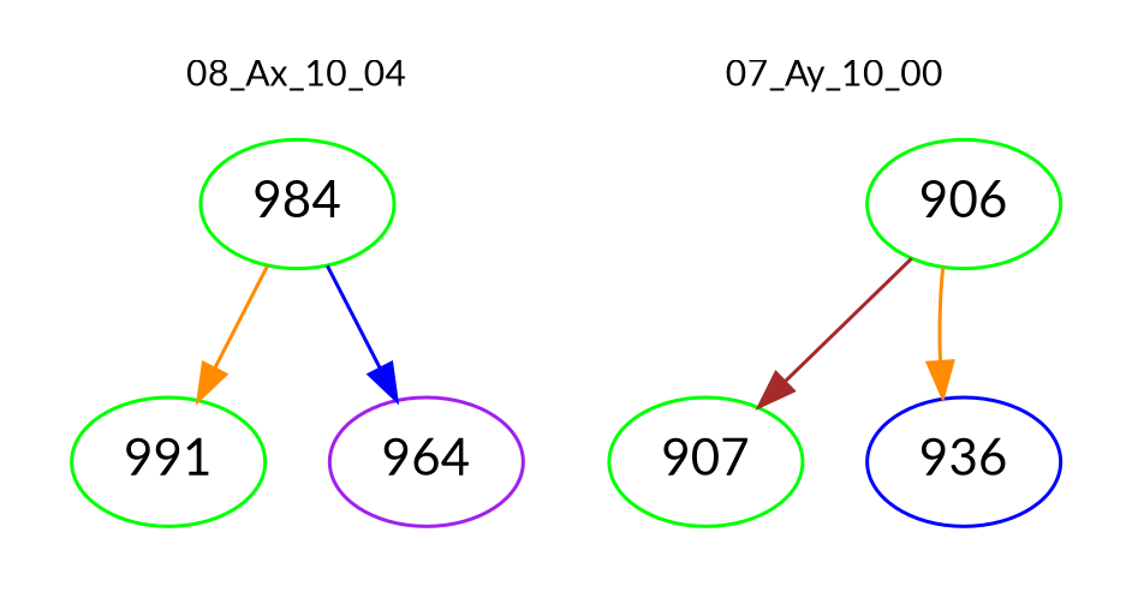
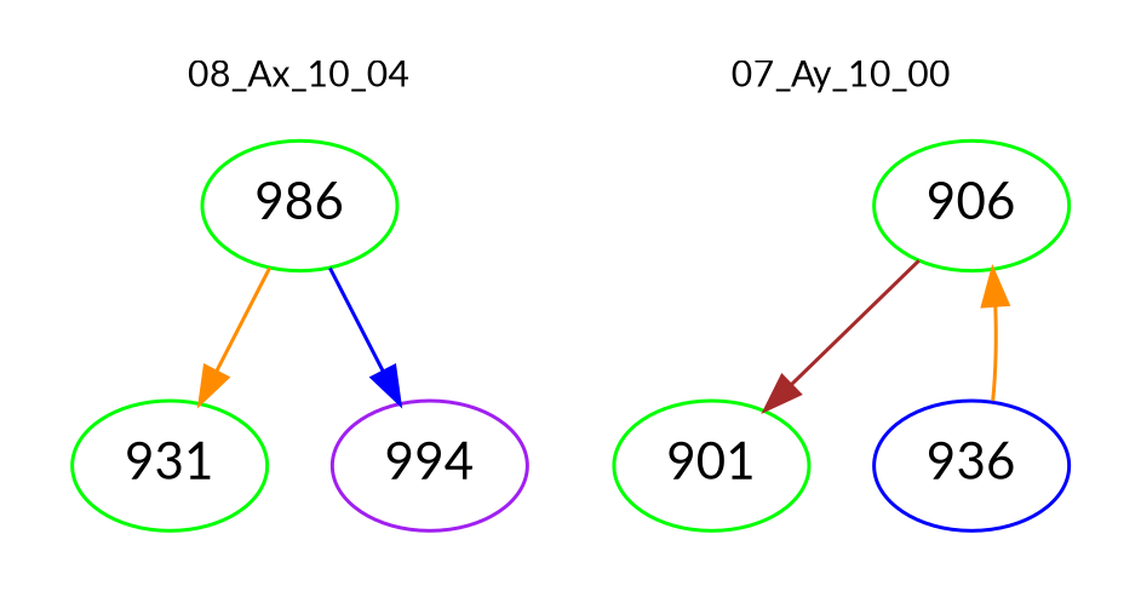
  digraph {
    fontname=Lato
    node [color=green fontname=Lato]
    edge [color=darkorange fontname=Lato]
-   n1 [label=984]
-   n2 [label=991]
-   n3 [color=purple label=964]
+   n1 [label=986]
+   n2 [label=931]
+   n3 [color=purple label=994]
    n4 [label=906]
-   n5 [label=907]
+   n5 [label=901]
    n6 [color=blue label=936]
    subgraph cluster_1 {
      color=white
      fontsize=10
      label="08_Ax_10_04"
      n1
      n2
      n3
    }
    subgraph cluster_2 {
      color=white
      fontsize=10
      label="07_Ay_10_00"
      n4
      n5
      n6
    }
    n1 -> n2
    n1 -> n3 [color=blue]
    n4 -> n5 [color=brown]
-   n4 -> n6
+   n6 -> n4
  }
